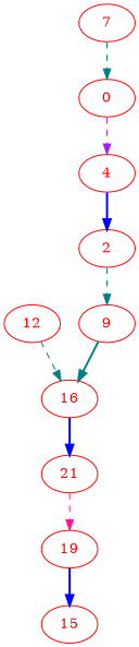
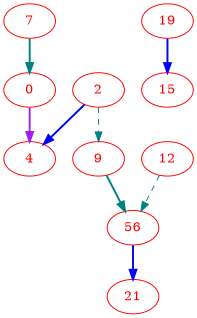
  digraph {
    node [color=red fontcolor=red]
    edge [color=teal style=bold]
    0
    4
    2
    9
-   16
+   16 [label=56]
    7
    12
    21
    n9 [label=15]
    19
-   0 -> 4 [color=purple style=dashed]
-   4 -> 2 [color=blue]
+   0 -> 4 [color=purple]
+   2 -> 4 [color=blue]
    2 -> 9 [style=dashed]
    9 -> 16
    16 -> 21 [color=blue]
-   7 -> 0 [style=dashed]
+   7 -> 0
    12 -> 16 [style=dashed]
-   21 -> 19 [color=deeppink style=dashed]
    19 -> n9 [color=blue]
  }
